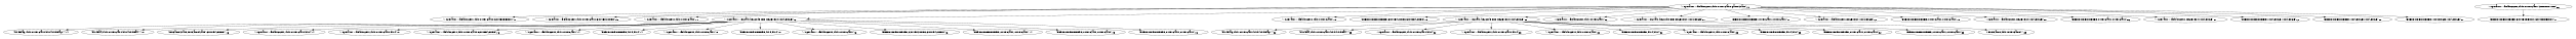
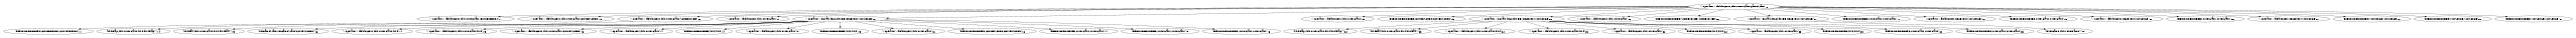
  digraph {
    n1 [label=<(&lt;operator&gt;.fieldAccess,this.outerClass.gameState)<SUB>70</SUB>>]
    n2 [label=<(&lt;operator&gt;.fieldAccess,this.outerClass.GAME_READY)<SUB>71</SUB>>]
    n3 [label=<(&lt;operator&gt;.fieldAccess,this.outerClass.GAME_START)<SUB>79</SUB>>]
    n4 [label=<(&lt;operator&gt;.fieldAccess,this.outerClass.STATE_OVER)<SUB>86</SUB>>]
    n5 [label=<(&lt;operator&gt;.fieldAccess,this.outerClass)<SUB>71</SUB>>]
    n6 [label=<(&lt;operator&gt;.equals,keycode == KeyEvent.VK_SPACE)<SUB>72</SUB>>]
    n7 [label=<(&lt;operator&gt;.fieldAccess,this.outerClass)<SUB>79</SUB>>]
    n8 [label=<(FIELD_IDENTIFIER,GAME_START,GAME_START)<SUB>79</SUB>>]
    n9 [label=<(&lt;operator&gt;.equals,keycode == KeyEvent.VK_SPACE)<SUB>80</SUB>>]
    n10 [label=<(&lt;operator&gt;.fieldAccess,this.outerClass)<SUB>86</SUB>>]
+   n11 [label=<(FIELD_IDENTIFIER,STATE_OVER,STATE_OVER)<SUB>86</SUB>>]
    n12 [label=<(&lt;operator&gt;.equals,keycode == KeyEvent.VK_SPACE)<SUB>87</SUB>>]
    n13 [label=<(FIELD_IDENTIFIER,outerClass,outerClass)<SUB>71</SUB>>]
    n14 [label=<(&lt;operator&gt;.fieldAccess,KeyEvent.VK_SPACE)<SUB>72</SUB>>]
    n15 [label=<(FIELD_IDENTIFIER,outerClass,outerClass)<SUB>79</SUB>>]
    n16 [label=<(&lt;operator&gt;.fieldAccess,KeyEvent.VK_SPACE)<SUB>80</SUB>>]
    n17 [label=<(FIELD_IDENTIFIER,outerClass,outerClass)<SUB>86</SUB>>]
    n18 [label=<(&lt;operator&gt;.fieldAccess,KeyEvent.VK_SPACE)<SUB>87</SUB>>]
    n19 [label=<(FIELD_IDENTIFIER,VK_SPACE,VK_SPACE)<SUB>72</SUB>>]
    n20 [label=<(FIELD_IDENTIFIER,VK_SPACE,VK_SPACE)<SUB>80</SUB>>]
    n21 [label=<(FIELD_IDENTIFIER,VK_SPACE,VK_SPACE)<SUB>87</SUB>>]
    n22 [label=<(FIELD_IDENTIFIER,GAME_READY,GAME_READY)<SUB>71</SUB>>]
    n23 [label=<(birdFlap,this.outerClass.bird.birdFlap())<SUB>74</SUB>>]
    n24 [label=<(birdFall,this.outerClass.bird.birdFall())<SUB>75</SUB>>]
    n25 [label=<(setGameState,setGameState(GAME_START))<SUB>16</SUB>>]
    n26 [label=<(&lt;operator&gt;.fieldAccess,this.outerClass.bird)<SUB>74</SUB>>]
    n27 [label=<(&lt;operator&gt;.fieldAccess,this.outerClass.bird)<SUB>75</SUB>>]
    n28 [label=<(&lt;operator&gt;.fieldAccess,this.outerClass.GAME_START)<SUB>76</SUB>>]
    n29 [label=<(&lt;operator&gt;.fieldAccess,this.outerClass)<SUB>74</SUB>>]
    n30 [label=<(FIELD_IDENTIFIER,bird,bird)<SUB>74</SUB>>]
    n31 [label=<(&lt;operator&gt;.fieldAccess,this.outerClass)<SUB>75</SUB>>]
    n32 [label=<(FIELD_IDENTIFIER,bird,bird)<SUB>75</SUB>>]
    n33 [label=<(&lt;operator&gt;.fieldAccess,this.outerClass)<SUB>76</SUB>>]
    n34 [label=<(FIELD_IDENTIFIER,GAME_START,GAME_START)<SUB>76</SUB>>]
    n35 [label=<(FIELD_IDENTIFIER,outerClass,outerClass)<SUB>74</SUB>>]
    n36 [label=<(FIELD_IDENTIFIER,outerClass,outerClass)<SUB>75</SUB>>]
    n37 [label=<(FIELD_IDENTIFIER,outerClass,outerClass)<SUB>76</SUB>>]
    n38 [label=<(birdFlap,this.outerClass.bird.birdFlap())<SUB>82</SUB>>]
    n39 [label=<(birdFall,this.outerClass.bird.birdFall())<SUB>83</SUB>>]
    n40 [label=<(&lt;operator&gt;.fieldAccess,this.outerClass.bird)<SUB>82</SUB>>]
    n41 [label=<(&lt;operator&gt;.fieldAccess,this.outerClass.bird)<SUB>83</SUB>>]
    n42 [label=<(&lt;operator&gt;.fieldAccess,this.outerClass)<SUB>82</SUB>>]
    n43 [label=<(FIELD_IDENTIFIER,bird,bird)<SUB>82</SUB>>]
    n44 [label=<(&lt;operator&gt;.fieldAccess,this.outerClass)<SUB>83</SUB>>]
    n45 [label=<(FIELD_IDENTIFIER,bird,bird)<SUB>83</SUB>>]
    n46 [label=<(FIELD_IDENTIFIER,outerClass,outerClass)<SUB>82</SUB>>]
    n47 [label=<(FIELD_IDENTIFIER,outerClass,outerClass)<SUB>83</SUB>>]
    n48 [label=<(resetGame,this.resetGame())<SUB>89</SUB>>]
    n1 -> n2
    n1 -> n3
+   n1 -> n4
    n1 -> n5
    n1 -> n6
    n1 -> n7
    n1 -> n8
    n1 -> n9
    n1 -> n10
+   n1 -> n11
    n1 -> n12
    n1 -> n13
    n1 -> n14
    n1 -> n15
    n1 -> n16
    n1 -> n17
    n1 -> n18
    n1 -> n19
    n1 -> n20
    n1 -> n21
    n4 -> n22
    n6 -> n23
    n6 -> n24
    n6 -> n25
    n6 -> n26
    n6 -> n27
    n6 -> n28
    n6 -> n29
    n6 -> n30
    n6 -> n31
    n6 -> n32
    n6 -> n33
    n6 -> n34
    n6 -> n35
    n6 -> n36
    n6 -> n37
    n9 -> n38
    n9 -> n39
    n9 -> n40
    n9 -> n41
    n9 -> n42
    n9 -> n43
    n9 -> n44
    n9 -> n45
    n9 -> n46
    n9 -> n47
    n12 -> n48
  }
